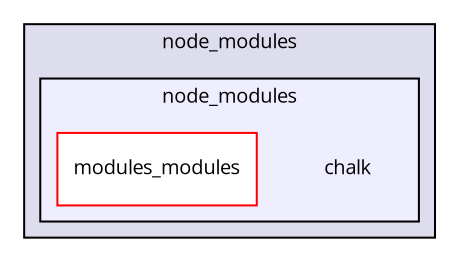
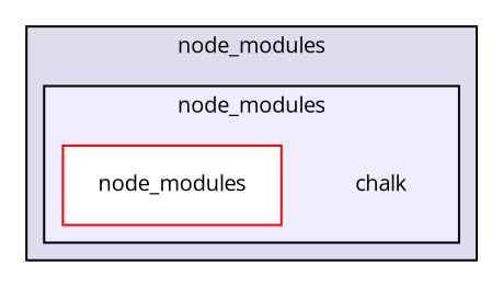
  digraph {
    compound=true
    fontname="Open Sans"
    node [fontname="Open Sans" fontsize=10]
    n1 [label=chalk shape=plaintext]
-   n2 [color=red fillcolor=white label=modules_modules shape=box style=filled]
+   n2 [color=red fillcolor=white label=node_modules shape=box style=filled]
    subgraph cluster_1 {
      bgcolor="#ddddee"
      fontsize=10
      label=node_modules
      pencolor=black
      subgraph cluster_2 {
        bgcolor="#eeeeff"
        fontsize=10
        pencolor=black
        n1
        n2
      }
    }
  }
